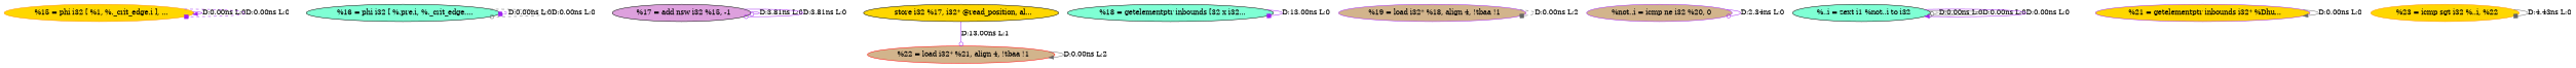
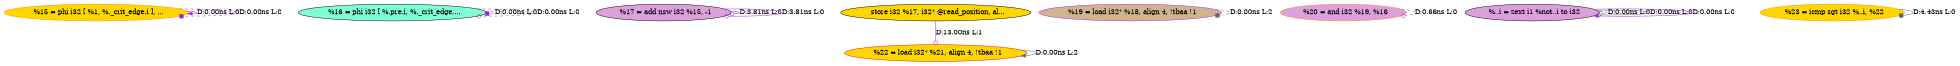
  digraph {
    node [color=black fillcolor=gold style=filled]
    edge [arrowhead=odot color=purple style=solid]
    n1 [color=darkorange label="  %15 = phi i32 [ %1, %._crit_edge.i ], ..."]
    n2 [fillcolor=aquamarine label="  %16 = phi i32 [ %.pre.i, %._crit_edge...."]
    n3 [fillcolor=plum label="  %17 = add nsw i32 %15, -1"]
-   n4 [color=red fillcolor=tan label="  %22 = load i32* %21, align 4, !tbaa !1"]
+   n4 [color=red label="  %22 = load i32* %21, align 4, !tbaa !1"]
    n5 [label="  store i32 %17, i32* @read_position, al..."]
-   n6 [fillcolor=aquamarine label="  %18 = getelementptr inbounds [32 x i32..."]
    n7 [color=purple fillcolor=tan label="  %19 = load i32* %18, align 4, !tbaa !1"]
-   n9 [color=purple fillcolor=tan label="  %not..i = icmp ne i32 %20, 0"]
-   n10 [fillcolor=aquamarine label="  %..i = zext i1 %not..i to i32"]
-   n11 [color=purple label="  %21 = getelementptr inbounds i32* %Dhu..."]
+   n8 [color=darkorange fillcolor=plum label="  %20 = and i32 %19, %16"]
+   n10 [fillcolor=plum label="  %..i = zext i1 %not..i to i32"]
    n12 [color=darkorange label="  %23 = icmp sgt i32 %..i, %22"]
    n1 -> n1 [arrowhead=normal label="D:0.00ns L:0"]
    n1 -> n1 [arrowhead=box label="D:0.00ns L:0" style=dashed]
    n2 -> n2 [arrowhead=box label="D:0.00ns L:0" style=dashed]
    n2 -> n2 [color=gray40 label="D:0.00ns L:0" style=dashed]
    n3 -> n3 [label="D:3.81ns L:0"]
    n3 -> n3 [label="D:3.81ns L:0"]
    n4 -> n4 [arrowhead=normal color=gray40 label="D:0.00ns L:2"]
    n5 -> n4 [label="D:13.00ns L:1"]
-   n6 -> n6 [arrowhead=box label="D:13.00ns L:0"]
    n7 -> n7 [arrowhead=box color=gray40 label="D:0.00ns L:2" style=dashed]
-   n9 -> n9 [label="D:2.34ns L:0"]
+   n8 -> n8 [label="D:0.66ns L:0" style=dashed]
    n10 -> n10 [color=gray40 label="D:0.00ns L:0" style=dashed]
    n10 -> n10 [color=gray40 label="D:0.00ns L:0"]
    n10 -> n10 [arrowhead=normal label="D:0.00ns L:0"]
-   n11 -> n11 [arrowhead=normal color=gray40 label="D:0.00ns L:0"]
    n12 -> n12 [arrowhead=box color=gray40 label="D:4.43ns L:0"]
  }
